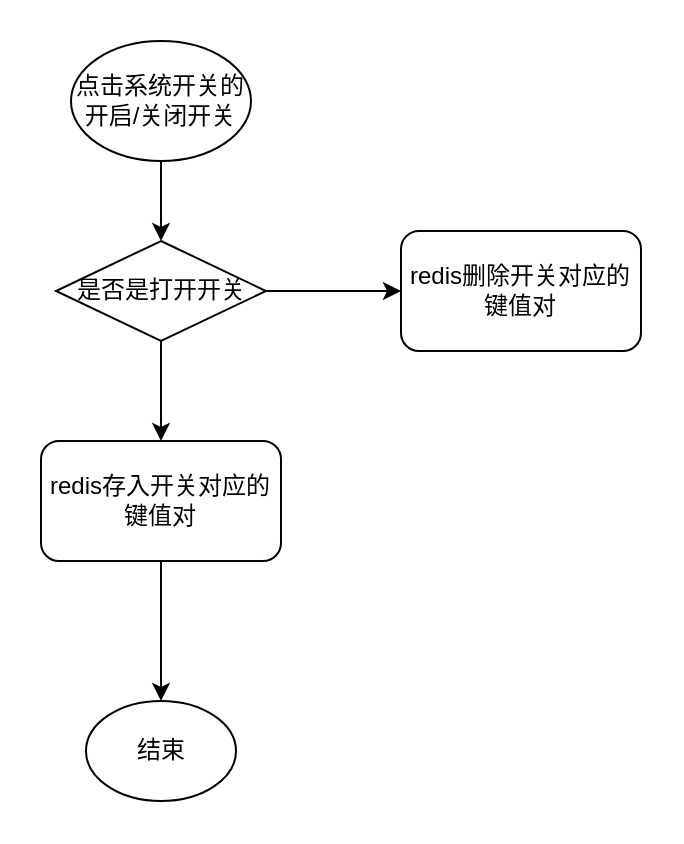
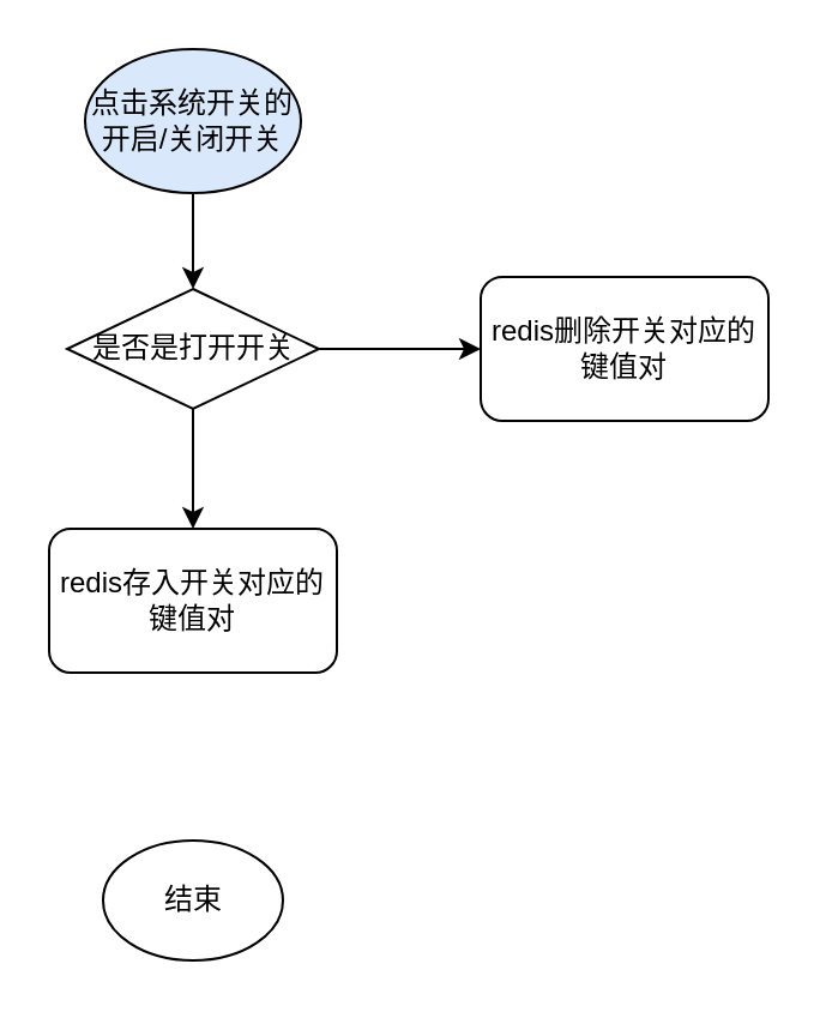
  <mxCell id="0" />
  <mxCell id="1" parent="0" />
  <mxCell id="2" style="edgeStyle=orthogonalEdgeStyle;rounded=0;orthogonalLoop=1;jettySize=auto;html=1;entryX=0.5;entryY=0;entryDx=0;entryDy=0;" edge="1" parent="1" source="3" target="7"><mxGeometry relative="1" as="geometry" /></mxCell>
- <mxCell id="3" value="点击系统开关的开启/关闭开关" style="ellipse;whiteSpace=wrap;html=1;" vertex="1" parent="1"><mxGeometry x="35" y="20" width="90" height="60" as="geometry" /></mxCell>
+ <mxCell id="3" value="点击系统开关的开启/关闭开关" style="ellipse;whiteSpace=wrap;html=1;fillColor=#dae8fc;" vertex="1" parent="1"><mxGeometry x="35" y="20" width="90" height="60" as="geometry" /></mxCell>
  <mxCell id="4" value="结束" style="ellipse;whiteSpace=wrap;html=1;" vertex="1" parent="1"><mxGeometry x="42.5" y="350" width="75" height="50" as="geometry" /></mxCell>
  <mxCell id="5" style="edgeStyle=orthogonalEdgeStyle;rounded=0;orthogonalLoop=1;jettySize=auto;html=1;entryX=0.5;entryY=0;entryDx=0;entryDy=0;" edge="1" parent="1" source="7" target="9"><mxGeometry relative="1" as="geometry" /></mxCell>
  <mxCell id="6" style="edgeStyle=orthogonalEdgeStyle;rounded=0;orthogonalLoop=1;jettySize=auto;html=1;" edge="1" parent="1" source="7" target="10"><mxGeometry relative="1" as="geometry" /></mxCell>
  <mxCell id="7" value="是否是打开开关" style="rhombus;whiteSpace=wrap;html=1;" vertex="1" parent="1"><mxGeometry x="27.5" y="120" width="105" height="50" as="geometry" /></mxCell>
- <mxCell id="8" style="edgeStyle=orthogonalEdgeStyle;rounded=0;orthogonalLoop=1;jettySize=auto;html=1;entryX=0.5;entryY=0;entryDx=0;entryDy=0;" edge="1" parent="1" source="9" target="4"><mxGeometry relative="1" as="geometry" /></mxCell>
  <mxCell id="9" value="redis存入开关对应的键值对" style="rounded=1;whiteSpace=wrap;html=1;" vertex="1" parent="1"><mxGeometry x="20" y="220" width="120" height="60" as="geometry" /></mxCell>
  <mxCell id="10" value="redis删除开关对应的键值对" style="rounded=1;whiteSpace=wrap;html=1;" vertex="1" parent="1"><mxGeometry x="200" y="115" width="120" height="60" as="geometry" /></mxCell>
